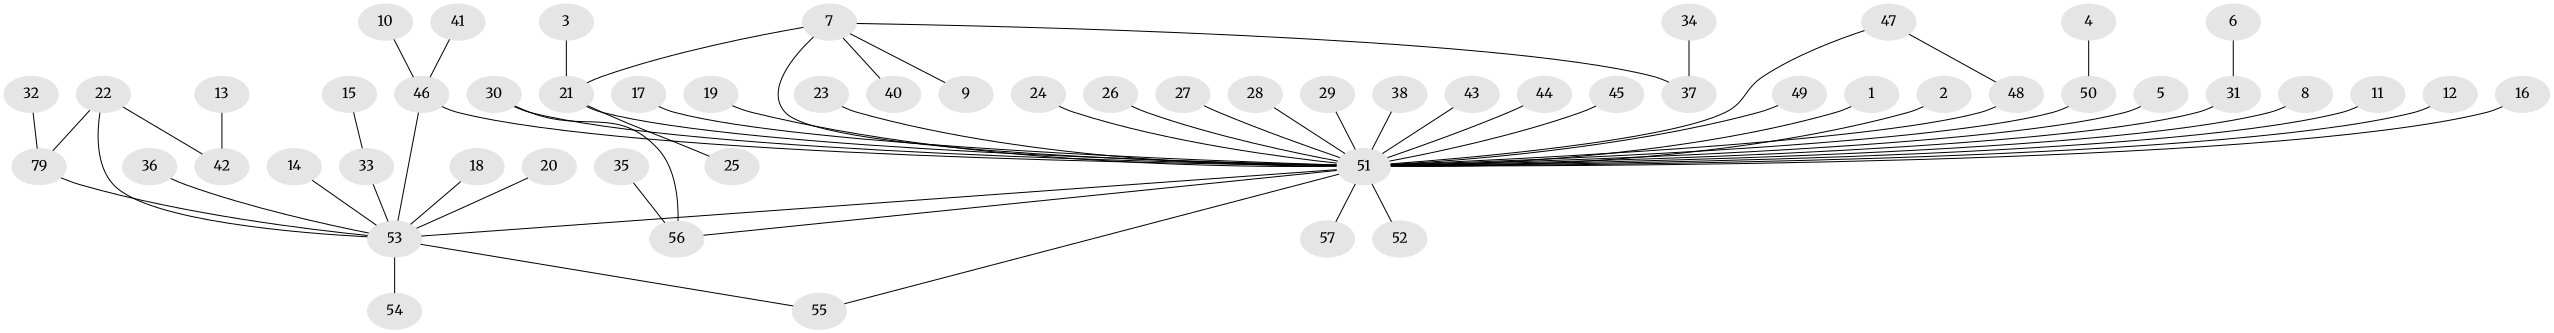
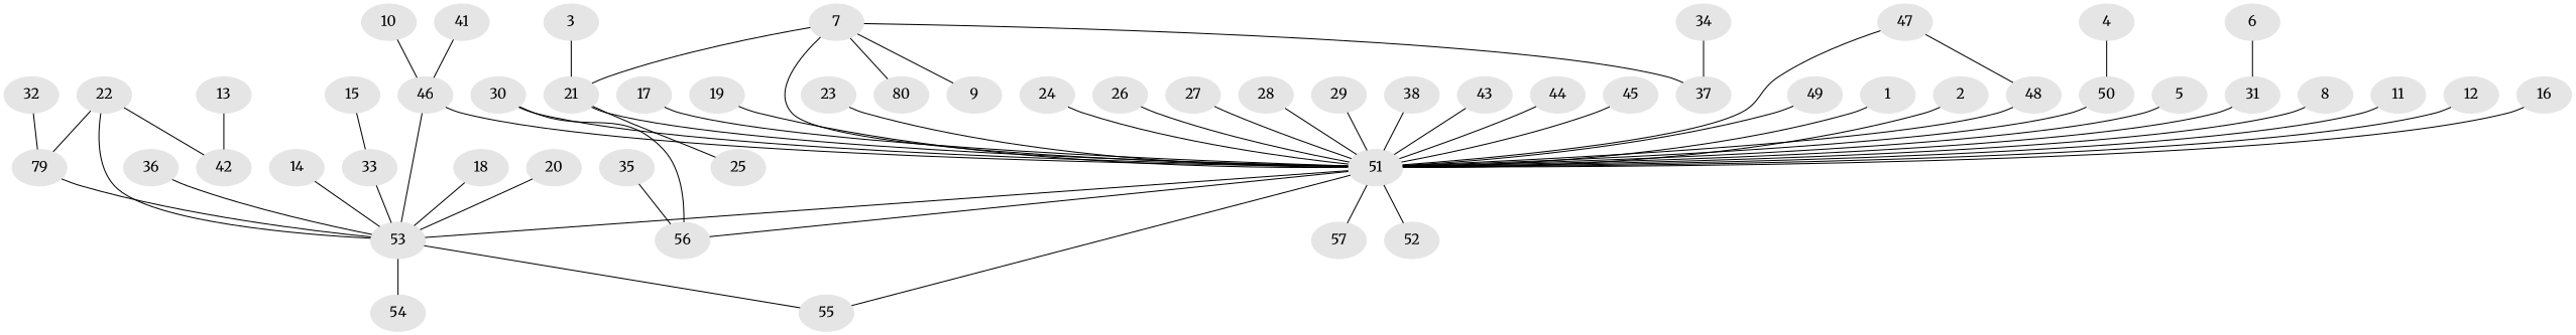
  graph {
    fontname=Merriweather
    node [color=gray90 fontname=Merriweather style=filled]
    edge [fontname=Merriweather weight=1.0]
    1
    51
    53
    56
    52
    55
    57
    2
    3
    21
    25
    4
    50
    5
    6
    31
    7
    9
    37
-   40
+   40 [label=80]
    8
    10
    46
    11
    12
    13
    42
    14
    54
    15
    33
    16
    17
    18
    19
    20
    22
    n38 [label=79]
    23
    24
    26
    27
    28
    29
    30
    32
    34
    35
    36
    38
    41
    43
    44
    45
    47
    48
    49
    1 -- 51
    51 -- 53
    51 -- 56
    51 -- 52
    51 -- 55
    51 -- 57
    53 -- 55
    53 -- 54
    2 -- 51
    3 -- 21
    21 -- 51
    21 -- 25
    4 -- 50
    50 -- 51
    5 -- 51
    6 -- 31
    31 -- 51
    7 -- 51 [weight=2.0]
    7 -- 21
    7 -- 9
    7 -- 37
    7 -- 40
    8 -- 51
    10 -- 46
    46 -- 51
    46 -- 53
    11 -- 51
    12 -- 51
    13 -- 42
    14 -- 53
    15 -- 33
    33 -- 53
    16 -- 51
    17 -- 51
    18 -- 53
    19 -- 51
    20 -- 53
    22 -- 53
    22 -- 42
    22 -- n38
    n38 -- 53
    23 -- 51
    24 -- 51
    26 -- 51
    27 -- 51
    28 -- 51
    29 -- 51
    30 -- 51
    30 -- 56
    32 -- n38
    34 -- 37
    35 -- 56
    36 -- 53
    38 -- 51
    41 -- 46
    43 -- 51
    44 -- 51
    45 -- 51
    47 -- 51
    47 -- 48
    48 -- 51
    49 -- 51
  }
